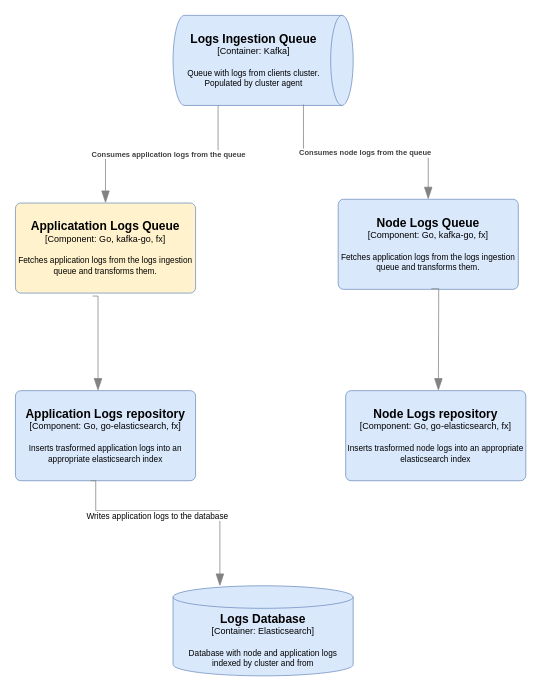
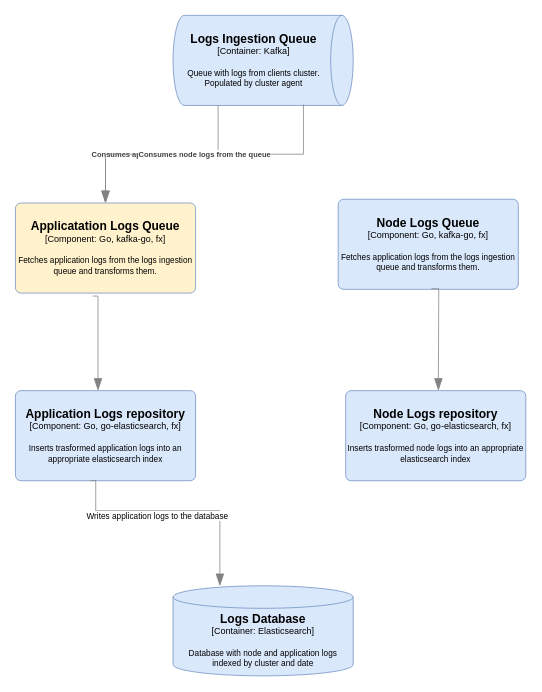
  <mxCell id="0" />
  <mxCell id="1" parent="0" />
  <mxCell id="2" value="&lt;font style=&quot;font-size: 16px&quot;&gt;&lt;b&gt;Logs Ingestion Queue&lt;/b&gt;&lt;/font&gt;&lt;div&gt;[Container:&amp;nbsp;Kafka]&lt;/div&gt;&lt;br&gt;&lt;div&gt;&lt;font style=&quot;font-size: 11px&quot;&gt;&lt;font&gt;Queue with logs from clients cluster. Populated by cluster agent&lt;/font&gt;&lt;/font&gt;&lt;/div&gt;" style="shape=cylinder3;size=15;direction=south;whiteSpace=wrap;html=1;boundedLbl=1;rounded=0;labelBackgroundColor=none;fillColor=#dae8fc;fontSize=12;align=center;strokeColor=#6c8ebf;metaEdit=1;points=[[0.5,0,0],[1,0.25,0],[1,0.5,0],[1,0.75,0],[0.5,1,0],[0,0.75,0],[0,0.5,0],[0,0.25,0]];resizable=0;fontColor=default;" parent="1" vertex="1"><mxGeometry x="230" y="20" width="240" height="120" as="geometry" /></mxCell>
  <mxCell id="3" value="&lt;font style=&quot;font-size: 16px&quot;&gt;&lt;b&gt;Applicatation Logs Queue&lt;/b&gt;&lt;/font&gt;&lt;div&gt;[Component: Go, kafka-go, fx]&lt;/div&gt;&lt;br&gt;&lt;div&gt;&lt;font style=&quot;font-size: 11px&quot;&gt;Fetches application logs from the logs ingestion queue and transforms them.&lt;/font&gt;&lt;/div&gt;" style="rounded=1;whiteSpace=wrap;html=1;labelBackgroundColor=none;fillColor=#fff2cc;align=center;arcSize=6;strokeColor=#6c8ebf;metaEdit=1;resizable=0;points=[[0.25,0,0],[0.5,0,0],[0.75,0,0],[1,0.25,0],[1,0.5,0],[1,0.75,0],[0.75,1,0],[0.5,1,0],[0.25,1,0],[0,0.75,0],[0,0.5,0],[0,0.25,0]];fontColor=default;" parent="1" vertex="1"><mxGeometry x="20" y="270" width="240" height="120" as="geometry" /></mxCell>
  <mxCell id="4" value="&lt;font style=&quot;font-size: 16px&quot;&gt;&lt;b&gt;Node Logs Queue&lt;/b&gt;&lt;/font&gt;&lt;div&gt;[Component: Go, kafka-go, fx]&lt;/div&gt;&lt;br&gt;&lt;div&gt;&lt;font style=&quot;font-size: 11px&quot;&gt;Fetches application logs from the logs ingestion queue and transforms them.&lt;/font&gt;&lt;/div&gt;" style="rounded=1;whiteSpace=wrap;html=1;labelBackgroundColor=none;fillColor=#dae8fc;align=center;arcSize=6;strokeColor=#6c8ebf;metaEdit=1;resizable=0;points=[[0.25,0,0],[0.5,0,0],[0.75,0,0],[1,0.25,0],[1,0.5,0],[1,0.75,0],[0.75,1,0],[0.5,1,0],[0.25,1,0],[0,0.75,0],[0,0.5,0],[0,0.25,0]];fontColor=default;" parent="1" vertex="1"><mxGeometry x="450" y="265" width="240" height="120" as="geometry" /></mxCell>
  <mxCell id="5" value="&lt;div style=&quot;text-align: left&quot;&gt;&lt;div style=&quot;text-align: center&quot;&gt;&lt;b&gt;Consumes application logs from the queue&lt;/b&gt;&lt;/div&gt;" style="endArrow=blockThin;html=1;fontSize=10;fontColor=#404040;strokeWidth=1;endFill=1;strokeColor=#828282;elbow=vertical;metaEdit=1;endSize=14;startSize=14;jumpStyle=arc;jumpSize=16;rounded=0;edgeStyle=orthogonalEdgeStyle;" parent="1" target="3" edge="1"><mxGeometry x="-0.065" width="240" relative="1" as="geometry"><mxPoint x="290" y="140" as="sourcePoint" /><mxPoint x="550" y="290" as="targetPoint" /><Array as="points"><mxPoint x="290" y="141" /><mxPoint x="290" y="205" /><mxPoint x="140" y="205" /></Array><mxPoint as="offset" /></mxGeometry></mxCell>
- <mxCell id="6" value="&lt;div style=&quot;text-align: left&quot;&gt;&lt;div style=&quot;text-align: center&quot;&gt;&lt;b&gt;Consumes node logs from the queue&lt;/b&gt;&lt;/div&gt;" style="endArrow=blockThin;html=1;fontSize=10;fontColor=#404040;strokeWidth=1;endFill=1;strokeColor=#828282;elbow=vertical;metaEdit=1;endSize=14;startSize=14;jumpStyle=arc;jumpSize=16;rounded=0;edgeStyle=orthogonalEdgeStyle;exitX=0.989;exitY=0.276;exitDx=0;exitDy=0;exitPerimeter=0;" parent="1" source="2" target="4" edge="1"><mxGeometry width="240" relative="1" as="geometry"><mxPoint x="310" y="290" as="sourcePoint" /><mxPoint x="550" y="290" as="targetPoint" /></mxGeometry></mxCell>
+ <mxCell id="6" value="&lt;div style=&quot;text-align: left&quot;&gt;&lt;div style=&quot;text-align: center&quot;&gt;&lt;b&gt;Consumes node logs from the queue&lt;/b&gt;&lt;/div&gt;" style="endArrow=blockThin;html=1;fontSize=10;fontColor=#404040;strokeWidth=1;endFill=1;strokeColor=#828282;elbow=vertical;metaEdit=1;endSize=14;startSize=14;jumpStyle=arc;jumpSize=16;rounded=0;edgeStyle=orthogonalEdgeStyle;exitX=0.989;exitY=0.276;exitDx=0;exitDy=0;exitPerimeter=0;" parent="1" source="2" target="3" edge="1"><mxGeometry width="240" relative="1" as="geometry"><mxPoint x="310" y="290" as="sourcePoint" /><mxPoint x="550" y="290" as="targetPoint" /></mxGeometry></mxCell>
  <mxCell id="7" value="&lt;font style=&quot;font-size: 16px&quot;&gt;&lt;b&gt;Application Logs repository&lt;/b&gt;&lt;/font&gt;&lt;div&gt;[Component: Go, go-elasticsearch, fx]&lt;/div&gt;&lt;br&gt;&lt;div&gt;&lt;font style=&quot;font-size: 11px&quot;&gt;Inserts trasformed application logs into an appropriate elasticsearch index&lt;/font&gt;&lt;/div&gt;" style="rounded=1;whiteSpace=wrap;html=1;labelBackgroundColor=none;fillColor=#dae8fc;align=center;arcSize=6;strokeColor=#6c8ebf;metaEdit=1;resizable=0;points=[[0.25,0,0],[0.5,0,0],[0.75,0,0],[1,0.25,0],[1,0.5,0],[1,0.75,0],[0.75,1,0],[0.5,1,0],[0.25,1,0],[0,0.75,0],[0,0.5,0],[0,0.25,0]];fontColor=default;" parent="1" vertex="1"><mxGeometry x="20" y="520" width="240" height="120" as="geometry" /></mxCell>
  <mxCell id="8" value="&lt;font style=&quot;font-size: 16px&quot;&gt;&lt;b&gt;Node Logs repository&lt;/b&gt;&lt;/font&gt;&lt;div&gt;[Component: Go, go-elasticsearch, fx]&lt;/div&gt;&lt;br&gt;&lt;div&gt;&lt;font style=&quot;font-size: 11px&quot;&gt;Inserts trasformed node logs into an appropriate elasticsearch index&lt;/font&gt;&lt;/div&gt;" style="rounded=1;whiteSpace=wrap;html=1;labelBackgroundColor=none;fillColor=#dae8fc;align=center;arcSize=6;strokeColor=#6c8ebf;metaEdit=1;resizable=0;points=[[0.25,0,0],[0.5,0,0],[0.75,0,0],[1,0.25,0],[1,0.5,0],[1,0.75,0],[0.75,1,0],[0.5,1,0],[0.25,1,0],[0,0.75,0],[0,0.5,0],[0,0.25,0]];fontColor=default;" parent="1" vertex="1"><mxGeometry x="460" y="520" width="240" height="120" as="geometry" /></mxCell>
  <mxCell id="9" value="" style="endArrow=blockThin;html=1;fontSize=10;fontColor=#404040;strokeWidth=1;endFill=1;strokeColor=#828282;elbow=vertical;metaEdit=1;endSize=14;startSize=14;jumpStyle=arc;jumpSize=16;rounded=0;edgeStyle=orthogonalEdgeStyle;exitX=0.429;exitY=1.033;exitDx=0;exitDy=0;exitPerimeter=0;" parent="1" source="3" target="7" edge="1"><mxGeometry width="240" relative="1" as="geometry"><mxPoint x="270" y="510" as="sourcePoint" /><mxPoint x="510" y="510" as="targetPoint" /><Array as="points"><mxPoint x="130" y="394" /></Array></mxGeometry></mxCell>
  <mxCell id="10" value="" style="endArrow=blockThin;html=1;fontSize=10;fontColor=#404040;strokeWidth=1;endFill=1;strokeColor=#828282;elbow=vertical;metaEdit=1;endSize=14;startSize=14;jumpStyle=arc;jumpSize=16;rounded=0;edgeStyle=orthogonalEdgeStyle;exitX=0.517;exitY=0.993;exitDx=0;exitDy=0;exitPerimeter=0;" parent="1" source="4" edge="1"><mxGeometry width="240" relative="1" as="geometry"><mxPoint x="576.5" y="394" as="sourcePoint" /><mxPoint x="583.5" y="520" as="targetPoint" /><Array as="points"><mxPoint x="584" y="394" /><mxPoint x="584" y="394" /></Array></mxGeometry></mxCell>
- <mxCell id="11" value="&lt;font style=&quot;font-size: 16px&quot;&gt;&lt;b&gt;Logs Database&lt;/b&gt;&lt;/font&gt;&lt;div&gt;[Container:&amp;nbsp;Elasticsearch]&lt;/div&gt;&lt;br&gt;&lt;div&gt;&lt;font style=&quot;font-size: 11px&quot;&gt;&lt;font&gt;Database with node and application logs indexed by cluster and from&lt;/font&gt;&lt;/font&gt;&lt;/div&gt;" style="shape=cylinder3;size=15;whiteSpace=wrap;html=1;boundedLbl=1;rounded=0;labelBackgroundColor=none;fillColor=#dae8fc;fontSize=12;align=center;strokeColor=#6c8ebf;metaEdit=1;points=[[0.5,0,0],[1,0.25,0],[1,0.5,0],[1,0.75,0],[0.5,1,0],[0,0.75,0],[0,0.5,0],[0,0.25,0]];resizable=0;fontColor=default;" parent="1" vertex="1"><mxGeometry x="230" y="780" width="240" height="120" as="geometry" /></mxCell>
+ <mxCell id="11" value="&lt;font style=&quot;font-size: 16px&quot;&gt;&lt;b&gt;Logs Database&lt;/b&gt;&lt;/font&gt;&lt;div&gt;[Container:&amp;nbsp;Elasticsearch]&lt;/div&gt;&lt;br&gt;&lt;div&gt;&lt;font style=&quot;font-size: 11px&quot;&gt;&lt;font&gt;Database with node and application logs indexed by cluster and date&lt;/font&gt;&lt;/font&gt;&lt;/div&gt;" style="shape=cylinder3;size=15;whiteSpace=wrap;html=1;boundedLbl=1;rounded=0;labelBackgroundColor=none;fillColor=#dae8fc;fontSize=12;align=center;strokeColor=#6c8ebf;metaEdit=1;points=[[0.5,0,0],[1,0.25,0],[1,0.5,0],[1,0.75,0],[0.5,1,0],[0,0.75,0],[0,0.5,0],[0,0.25,0]];resizable=0;fontColor=default;" parent="1" vertex="1"><mxGeometry x="230" y="780" width="240" height="120" as="geometry" /></mxCell>
  <mxCell id="12" value="" style="endArrow=blockThin;html=1;fontSize=10;fontColor=#404040;strokeWidth=1;endFill=1;strokeColor=#828282;elbow=vertical;metaEdit=1;endSize=14;startSize=14;jumpStyle=arc;jumpSize=16;rounded=0;edgeStyle=orthogonalEdgeStyle;exitX=0.429;exitY=1.033;exitDx=0;exitDy=0;exitPerimeter=0;entryX=0.26;entryY=0.002;entryDx=0;entryDy=0;entryPerimeter=0;" parent="1" target="11" edge="1"><mxGeometry width="240" relative="1" as="geometry"><mxPoint x="120" y="640" as="sourcePoint" /><mxPoint x="340" y="710" as="targetPoint" /><Array as="points"><mxPoint x="127" y="640" /><mxPoint x="127" y="680" /><mxPoint x="292" y="680" /></Array></mxGeometry></mxCell>
  <mxCell id="13" value="Writes application logs to the database" style="edgeLabel;html=1;align=center;verticalAlign=middle;resizable=0;points=[];" parent="12" vertex="1" connectable="0"><mxGeometry x="-0.18" y="-6" relative="1" as="geometry"><mxPoint as="offset" /></mxGeometry></mxCell>
